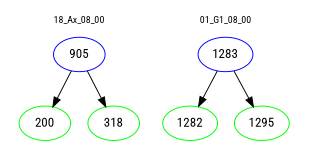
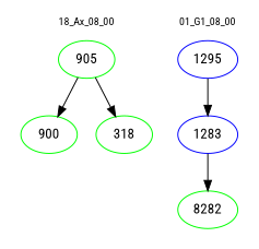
  digraph {
    fontname="Roboto Condensed"
    node [color=green fontname="Roboto Condensed"]
    edge [color=black fontname="Roboto Condensed"]
-   n1 [color=blue label=905]
-   n2 [label=200]
+   n1 [label=905]
+   n2 [label=900]
    n3 [label=318]
    n4 [color=blue label=1283]
-   n5 [label=1282]
-   n6 [label=1295]
+   n5 [label=8282]
+   n6 [color=blue label=1295]
    subgraph cluster_1 {
      color=white
      fontsize=10
      label="18_Ax_08_00"
      n1
      n2
      n3
    }
    subgraph cluster_2 {
      color=white
      fontsize=10
      label="01_G1_08_00"
      n4
      n5
      n6
    }
    n1 -> n2
    n1 -> n3
    n4 -> n5
-   n4 -> n6
+   n6 -> n4
  }
